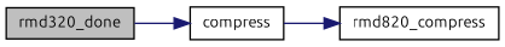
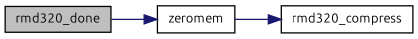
  digraph {
    fontname=Ubuntu
    rankdir=LR
    node [color=black fillcolor=white fontname=Ubuntu fontsize=10 shape=record style=filled]
    edge [color=midnightblue fontname=Ubuntu fontsize=10 labelfontname=Helvetica labelfontsize=10 style=solid]
    n1 [fillcolor=grey75 fontcolor=black height=0.2 label=rmd320_done width=0.4]
-   n2 [height=0.2 label=compress width=0.4]
-   n3 [height=0.2 label=rmd820_compress width=0.4]
+   n2 [height=0.2 label=zeromem width=0.4]
+   n3 [height=0.2 label=rmd320_compress width=0.4]
    n1 -> n2
    n2 -> n3
  }
